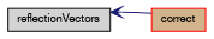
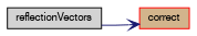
  digraph {
    rankdir=LR
    node [fontname=FreeSans fontsize=10 shape=record style=filled]
    n1 [color=black fillcolor=lightgrey fontcolor=black height=0.2 label=reflectionVectors width=0.4]
    n2 [color=red height=0.2 label=correct width=0.4 fillcolor=tan]
-   n2 -> n1 [color=midnightblue fontname=FreeSans fontsize=10 labelfontname=FreeSans labelfontsize=10 style=solid arrowhead=vee]
+   n1 -> n2 [color=midnightblue fontname=FreeSans fontsize=10 labelfontname=FreeSans labelfontsize=10 style=solid arrowhead=vee]
  }
